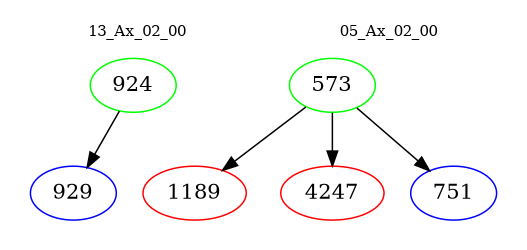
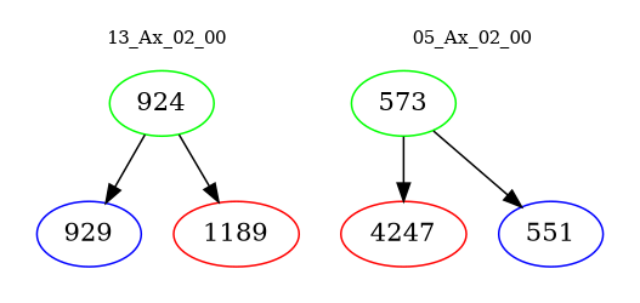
  digraph {
    node [color=green]
    edge [color=black]
    n1 [label=924]
    n2 [color=blue label=929]
    n3 [color=red label=1189]
    n4 [label=573]
    n5 [color=red label=4247]
-   n6 [color=blue label=751]
+   n6 [color=blue label=551]
    subgraph cluster_1 {
      color=white
      fontsize=10
      label="13_Ax_02_00"
      n1
      n2
      n3
    }
    subgraph cluster_2 {
      color=white
      fontsize=10
      label="05_Ax_02_00"
      n4
      n5
      n6
    }
    n1 -> n2
-   n4 -> n3
+   n1 -> n3
    n4 -> n5
    n4 -> n6
  }
